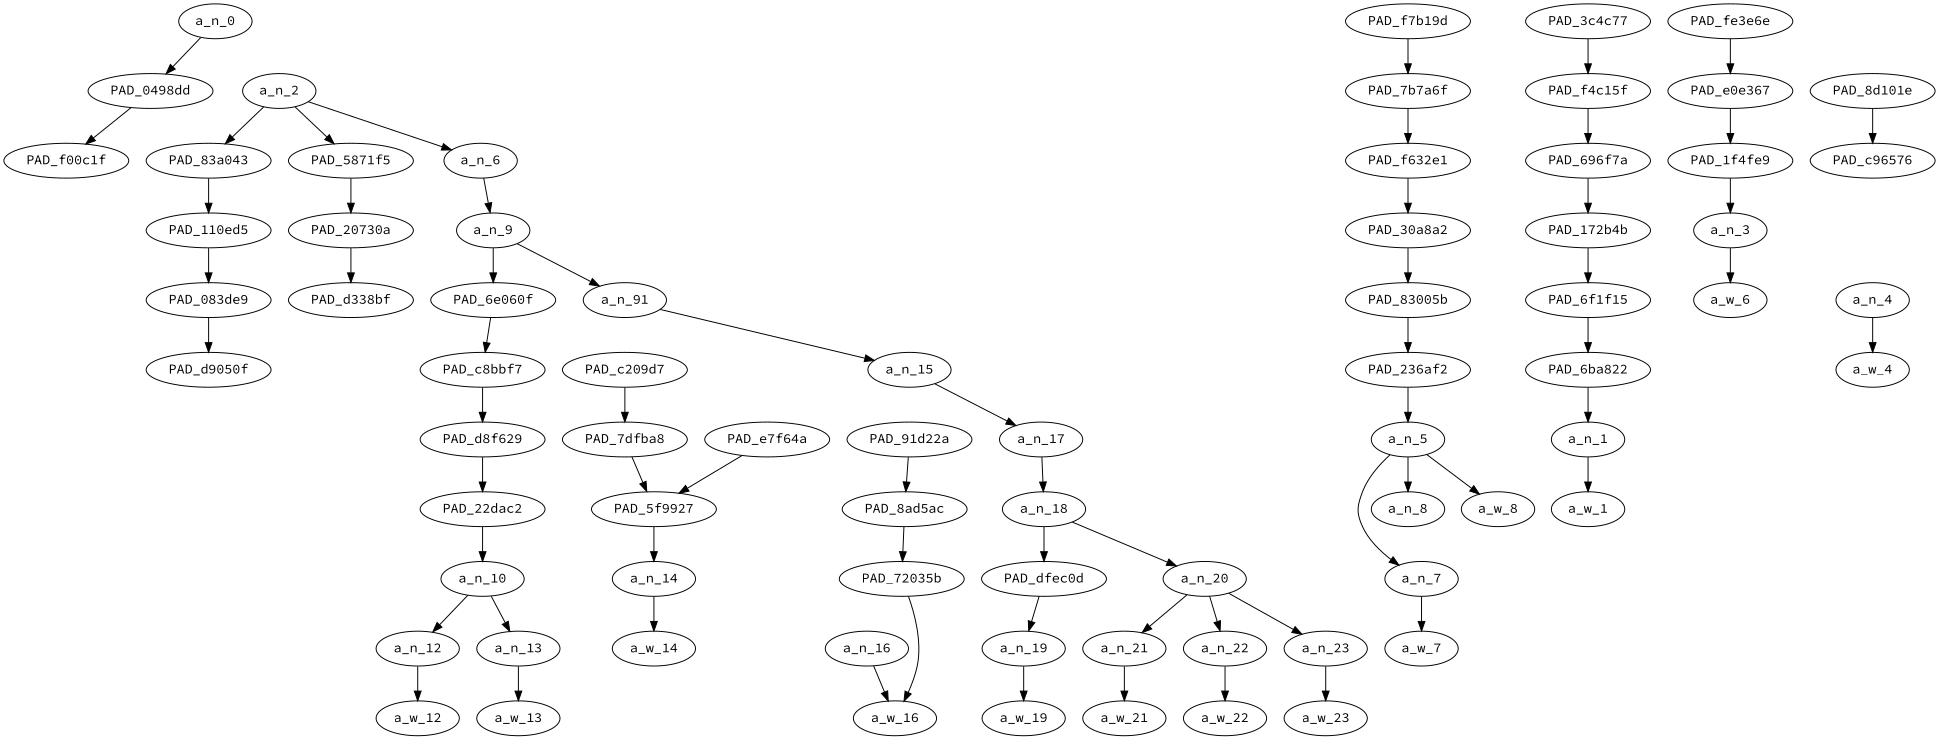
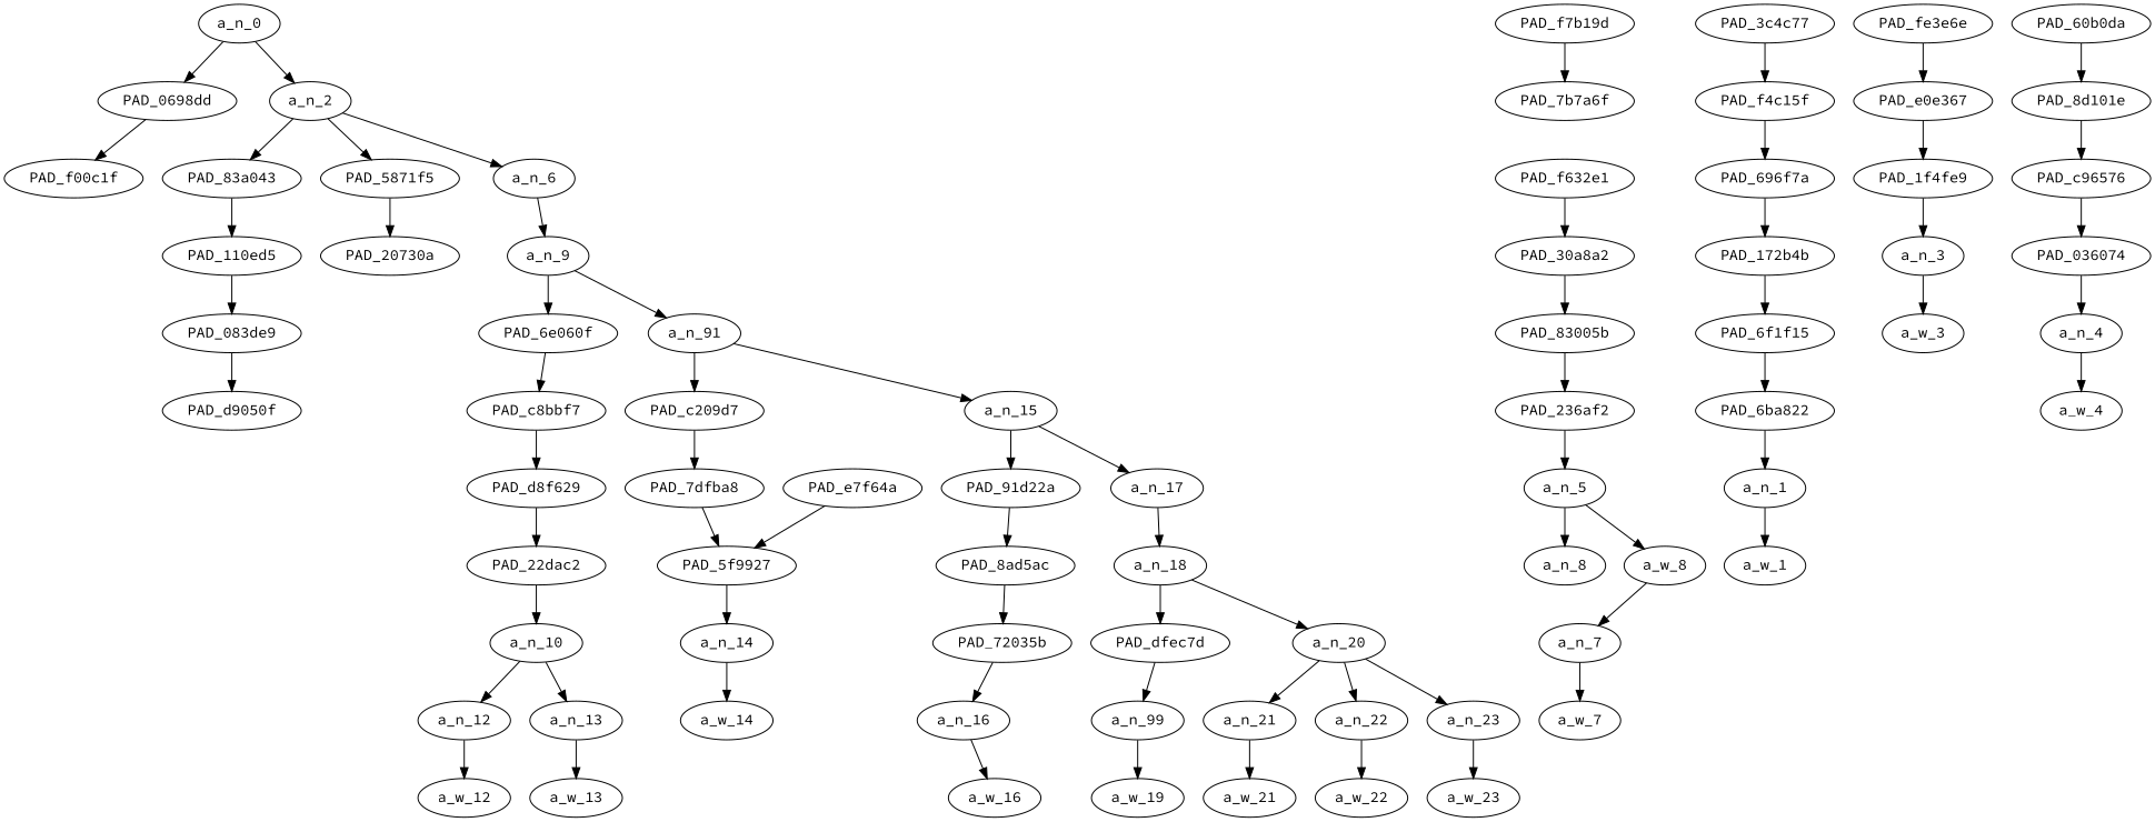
  strict digraph {
    fontname="Source Code Pro"
    node [div_dir=1 fontname="Source Code Pro" index=0 level=1 text_span="[0]" value=0.04728223]
    edge [fontname="Source Code Pro"]
    a_n_0 [level=10 text_span="[0, 1, 2, 3, 4, 5, 6, 7, 8, 9, 10, 11, 12]" value=1.00000000]
-   PAD_0698dd [level=9 label=PAD_0498dd]
+   PAD_0698dd [level=9]
    a_n_2 [index=1 level=9 text_span="[1, 2, 3, 4, 5, 6, 7, 8, 9, 10, 11, 12]" value=0.95227742]
    PAD_f00c1f [level=8]
    PAD_83a043 [index=1 level=8 text_span="[1]" value=0.04293265]
    PAD_5871f5 [index=2 level=8 text_span="[2]" value=0.04183253]
    a_n_6 [index=4 level=8 text_span="[5, 6, 7, 8, 9, 10, 11, 12]" value=0.57795790]
    PAD_110ed5 [index=1 level=7 text_span="[1]" value=0.04293265]
    PAD_20730a [index=2 level=7 text_span="[2]" value=0.04183253]
    PAD_f7b19d [index=3 level=8 text_span="[3, 4]" value=0.28915248]
    PAD_7b7a6f [index=3 level=7 text_span="[3, 4]" value=0.28915248]
    a_n_9 [index=4 level=7 text_span="[5, 6, 7, 8, 9, 10, 11, 12]" value=0.57770066]
    PAD_3c4c77 [level=7]
    PAD_f4c15f [level=6]
    PAD_696f7a [level=5]
    PAD_172b4b [level=4]
    PAD_6f1f15 [level=3]
    PAD_6ba822 [level=2]
    a_n_1
    a_w_1 [div_dir=0 level=0 value="<user>"]
    PAD_083de9 [index=1 level=6 text_span="[1]" value=0.04293265]
-   PAD_d338bf [index=2 level=6 text_span="[2]" value=0.04183253]
    PAD_f632e1 [index=3 level=6 text_span="[3, 4]" value=0.28915248]
    PAD_6e060f [div_dir=-1 index=4 level=6 text_span="[5, 6]" value=0.15780917]
    n25 [index=5 label=a_n_91 level=6 text_span="[7, 8, 9, 10, 11, 12]" value=0.41963425]
    PAD_d9050f [index=1 level=5 text_span="[1]" value=0.04293265]
    PAD_fe3e6e [index=1 level=4 text_span="[1]" value=0.04293265]
    PAD_e0e367 [index=1 level=3 text_span="[1]" value=0.04293265]
    PAD_1f4fe9 [index=1 level=2 text_span="[1]" value=0.04293265]
    a_n_3 [index=1 text_span="[1]" value=0.04293265]
-   a_w_3 [div_dir=0 index=1 level=0 text_span="[1]" value=is label=a_w_6]
+   a_w_3 [div_dir=0 index=1 level=0 text_span="[1]" value=is]
+   PAD_60b0da [index=2 level=5 text_span="[2]" value=0.04183253]
    PAD_8d101e [index=2 level=4 text_span="[2]" value=0.04183253]
    PAD_c96576 [index=2 level=3 text_span="[2]" value=0.04183253]
+   PAD_036074 [index=2 level=2 text_span="[2]" value=0.04183253]
    a_n_4 [index=2 text_span="[2]" value=0.04183253]
    a_w_4 [div_dir=0 index=2 level=0 text_span="[2]" value=it]
    PAD_30a8a2 [index=3 level=5 text_span="[3, 4]" value=0.28915248]
    PAD_83005b [index=3 level=4 text_span="[3, 4]" value=0.28915248]
    PAD_236af2 [index=3 level=3 text_span="[3, 4]" value=0.28915248]
    a_n_5 [index=3 level=2 text_span="[3, 4]" value=0.28915248]
    a_n_7 [div_dir=-1 index=3 text_span="[3]" value=0.05350884]
    a_n_8 [index=4 text_span="[4]" value=0.23545823]
    a_w_8 [div_dir=0 index=4 level=0 text_span="[4]" value=wattpad]
    a_w_7 [div_dir=0 index=3 level=0 text_span="[3]" value=on]
    PAD_c8bbf7 [div_dir=-1 index=4 level=5 text_span="[5, 6]" value=0.15780917]
    PAD_c209d7 [index=5 level=5 text_span="[7]" value=0.04417084]
    a_n_15 [index=6 level=5 text_span="[8, 9, 10, 11, 12]" value=0.37507132]
    PAD_d8f629 [div_dir=-1 index=4 level=4 text_span="[5, 6]" value=0.15780917]
    PAD_7dfba8 [index=5 level=4 text_span="[7]" value=0.04417084]
    PAD_91d22a [div_dir=-1 index=6 level=4 text_span="[8]" value=0.06978838]
    a_n_17 [index=7 level=4 text_span="[9, 10, 11, 12]" value=0.30490530]
    PAD_22dac2 [div_dir=-1 index=4 level=3 text_span="[5, 6]" value=0.15780917]
    a_n_10 [div_dir=-1 index=4 level=2 text_span="[5, 6]" value=0.15780917]
    a_n_12 [index=5 text_span="[5]" value=0.04664238]
    a_n_13 [div_dir=-1 index=6 text_span="[6]" value=0.11095687]
    a_w_12 [div_dir=0 index=5 level=0 text_span="[5]" value=a]
    a_w_13 [div_dir=0 index=6 level=0 text_span="[6]" value=bitch]
    PAD_5f9927 [index=5 level=2 text_span="[7]" value=0.04417084]
    PAD_8ad5ac [div_dir=-1 index=6 level=3 text_span="[8]" value=0.06978838]
    a_n_18 [index=7 level=3 text_span="[9, 10, 11, 12]" value=0.30445608]
    PAD_e7f64a [index=5 level=3 text_span="[7]" value=0.04417084]
    a_n_14 [index=7 text_span="[7]" value=0.04417084]
    a_w_14 [div_dir=0 index=7 level=0 text_span="[7]" value=is1]
    PAD_72035b [div_dir=-1 index=6 level=2 text_span="[8]" value=0.06978838]
-   PAD_dfec0d [div_dir=-1 index=7 level=2 text_span="[9]" value=0.03766697]
+   PAD_dfec0d [div_dir=-1 index=7 level=2 text_span="[9]" value=0.03766697 label=PAD_dfec7d]
    a_n_20 [index=8 level=2 text_span="[10, 11, 12]" value=0.26633989]
    a_n_16 [div_dir=-1 index=8 text_span="[8]" value=0.06978838]
    a_w_16 [div_dir=0 index=8 level=0 text_span="[8]" value=broke]
-   a_n_19 [div_dir=-1 index=9 text_span="[9]" value=0.03766697]
+   a_n_19 [div_dir=-1 index=9 text_span="[9]" value=0.03766697 label=a_n_99]
    a_n_21 [index=10 text_span="[10]" value=0.06491634]
    a_n_22 [index=11 text_span="[11]" value=0.04275831]
    a_n_23 [index=12 text_span="[12]" value=0.15816882]
    a_w_19 [div_dir=0 index=9 level=0 text_span="[9]" value=to]
    a_w_21 [div_dir=0 index=10 level=0 text_span="[10]" value=buy]
    a_w_22 [div_dir=0 index=11 level=0 text_span="[11]" value=it1]
    a_w_23 [div_dir=0 index=12 level=0 text_span="[12]" value=lmao]
    a_n_0 -> PAD_0698dd
+   a_n_0 -> a_n_2
    PAD_0698dd -> PAD_f00c1f
    a_n_2 -> PAD_83a043
    a_n_2 -> PAD_5871f5
    a_n_2 -> a_n_6
    PAD_83a043 -> PAD_110ed5
    PAD_5871f5 -> PAD_20730a
    a_n_6 -> a_n_9
    PAD_110ed5 -> PAD_083de9
-   PAD_20730a -> PAD_d338bf
    PAD_f7b19d -> PAD_7b7a6f
-   PAD_7b7a6f -> PAD_f632e1
    a_n_9 -> PAD_6e060f
    a_n_9 -> n25
    PAD_3c4c77 -> PAD_f4c15f
    PAD_f4c15f -> PAD_696f7a
    PAD_696f7a -> PAD_172b4b
    PAD_172b4b -> PAD_6f1f15
    PAD_6f1f15 -> PAD_6ba822
    PAD_6ba822 -> a_n_1
    a_n_1 -> a_w_1
    PAD_083de9 -> PAD_d9050f
    PAD_f632e1 -> PAD_30a8a2
    PAD_6e060f -> PAD_c8bbf7
+   n25 -> PAD_c209d7
    n25 -> a_n_15
    PAD_fe3e6e -> PAD_e0e367
    PAD_e0e367 -> PAD_1f4fe9
    PAD_1f4fe9 -> a_n_3
    a_n_3 -> a_w_3
+   PAD_60b0da -> PAD_8d101e
    PAD_8d101e -> PAD_c96576
+   PAD_c96576 -> PAD_036074
+   PAD_036074 -> a_n_4
    a_n_4 -> a_w_4
    PAD_30a8a2 -> PAD_83005b
    PAD_83005b -> PAD_236af2
    PAD_236af2 -> a_n_5
-   a_n_5 -> a_n_7
+   a_w_8 -> a_n_7
    a_n_5 -> a_n_8
    a_n_5 -> a_w_8
    a_n_7 -> a_w_7
    PAD_c8bbf7 -> PAD_d8f629
    PAD_c209d7 -> PAD_7dfba8
+   a_n_15 -> PAD_91d22a
    a_n_15 -> a_n_17
    PAD_d8f629 -> PAD_22dac2
    PAD_7dfba8 -> PAD_5f9927
    PAD_91d22a -> PAD_8ad5ac
    a_n_17 -> a_n_18
    PAD_22dac2 -> a_n_10
    a_n_10 -> a_n_12
    a_n_10 -> a_n_13
    a_n_12 -> a_w_12
    a_n_13 -> a_w_13
    PAD_5f9927 -> a_n_14
    PAD_8ad5ac -> PAD_72035b
    a_n_18 -> PAD_dfec0d
    a_n_18 -> a_n_20
    PAD_e7f64a -> PAD_5f9927
    a_n_14 -> a_w_14
-   PAD_72035b -> a_w_16
+   PAD_72035b -> a_n_16
    PAD_dfec0d -> a_n_19
    a_n_20 -> a_n_21
    a_n_20 -> a_n_22
    a_n_20 -> a_n_23
    a_n_16 -> a_w_16
    a_n_19 -> a_w_19
    a_n_21 -> a_w_21
    a_n_22 -> a_w_22
    a_n_23 -> a_w_23
  }
